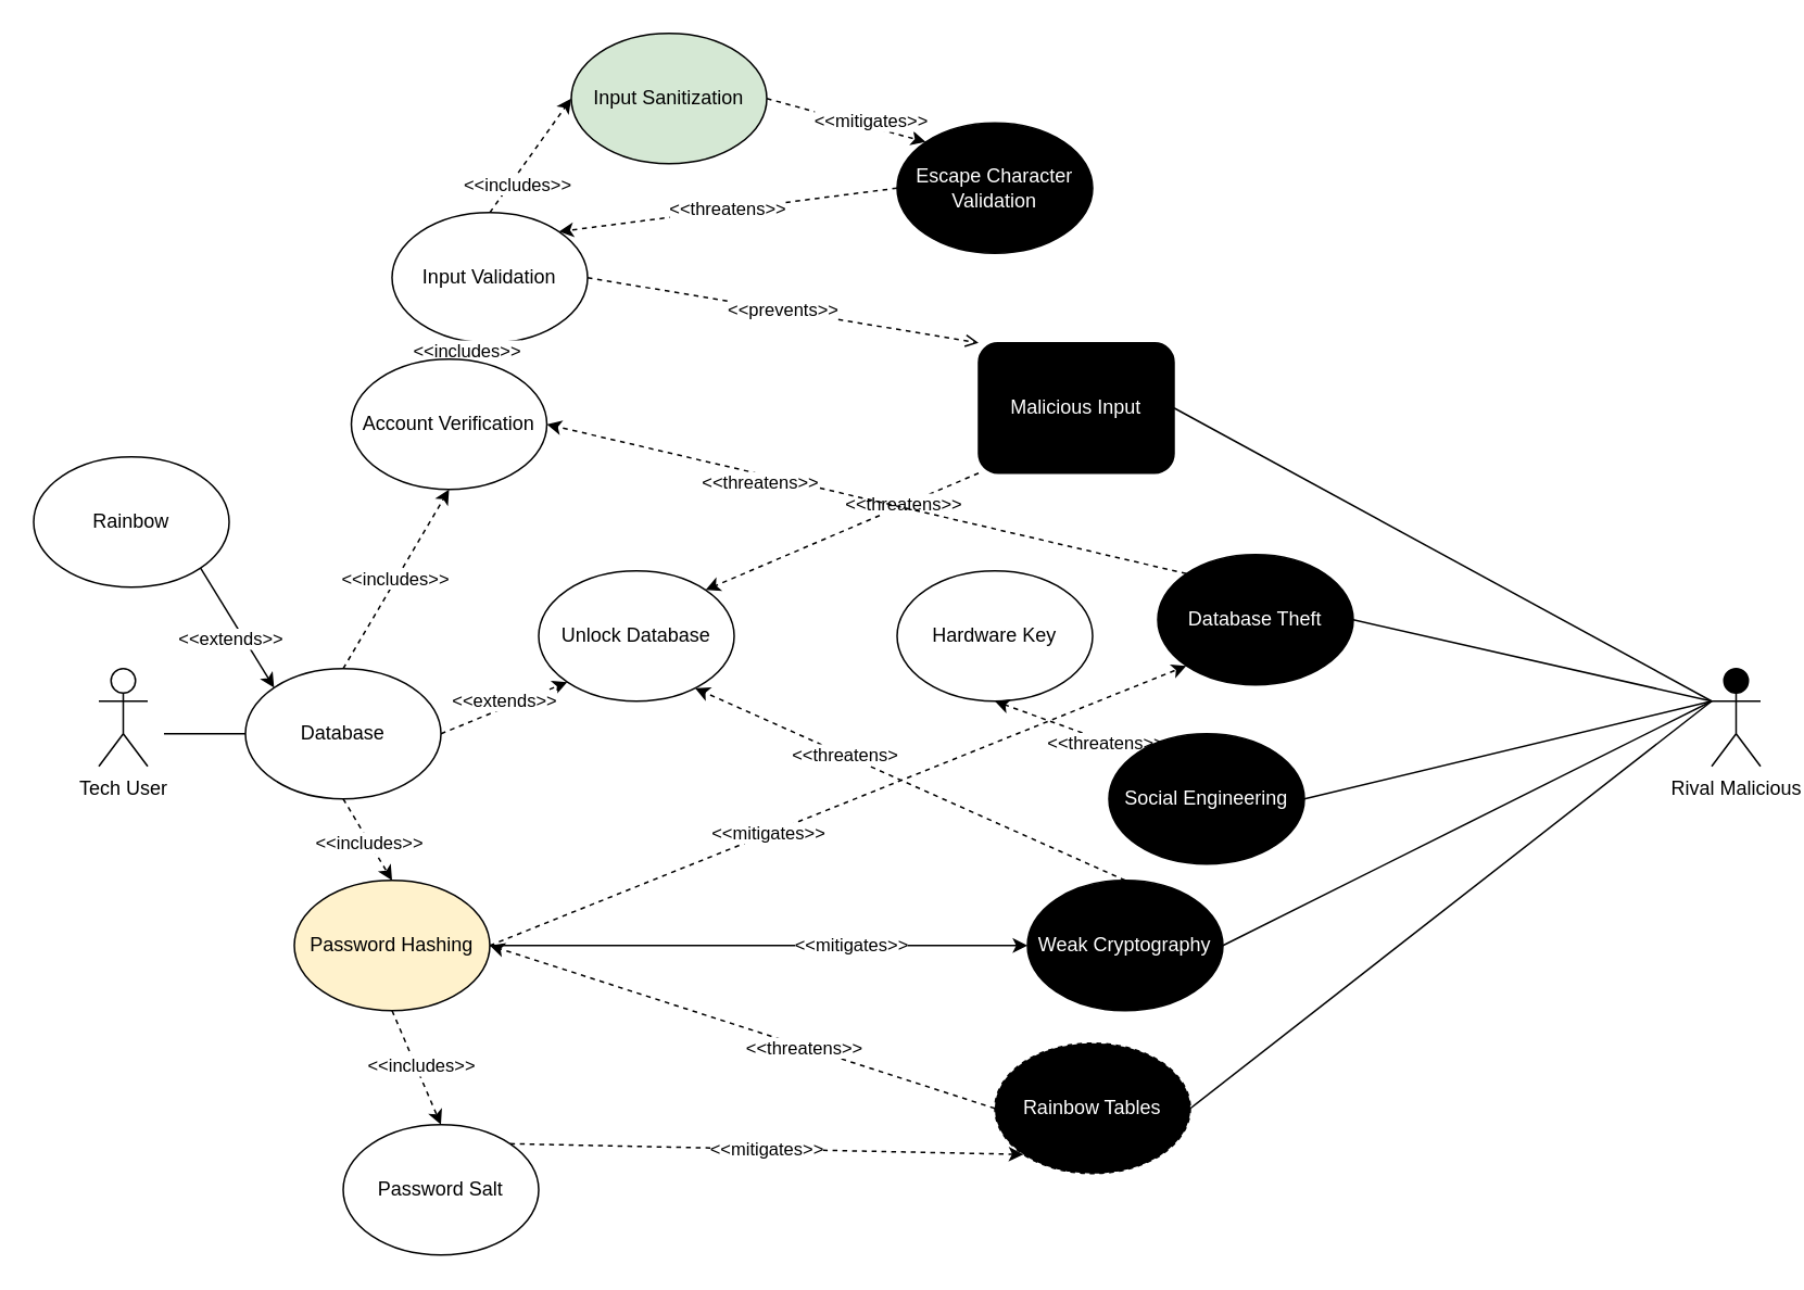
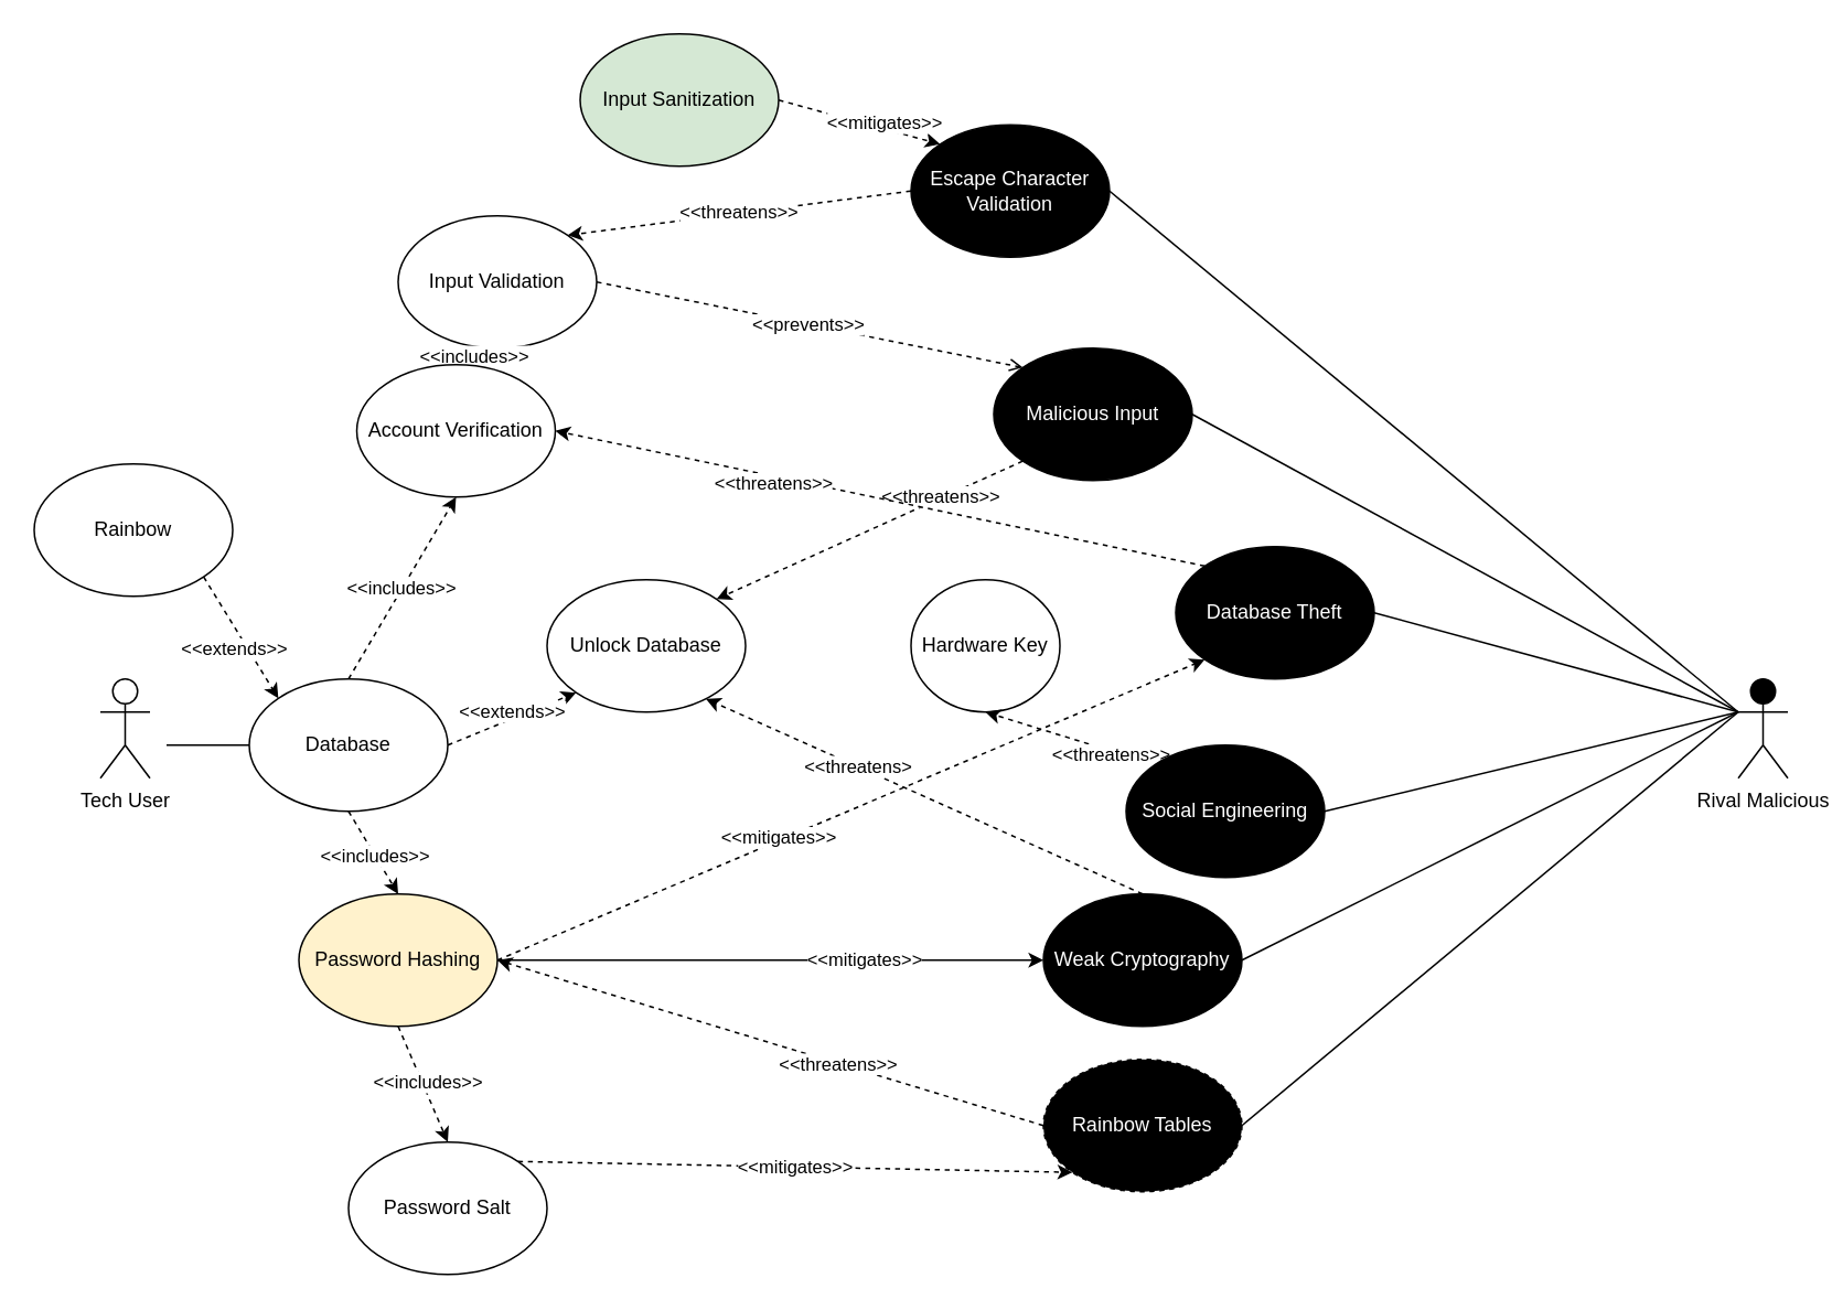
  <mxCell id="0" />
  <mxCell id="1" parent="0" />
  <mxCell id="2" value="Rival Malicious" style="shape=umlActor;verticalLabelPosition=bottom;verticalAlign=top;html=1;outlineConnect=0;fillColor=#000000;" vertex="1" parent="1"><mxGeometry x="1050" y="410" width="30" height="60" as="geometry" /></mxCell>
  <mxCell id="3" value="Tech User" style="shape=umlActor;verticalLabelPosition=bottom;verticalAlign=top;html=1;outlineConnect=0;fillColor=#FFFFFF;" vertex="1" parent="1"><mxGeometry x="60" y="410" width="30" height="60" as="geometry" /></mxCell>
  <mxCell id="4" style="rounded=0;orthogonalLoop=1;jettySize=auto;html=1;exitX=0.5;exitY=0;exitDx=0;exitDy=0;entryX=0.5;entryY=1;entryDx=0;entryDy=0;dashed=1;" edge="1" parent="1" source="11" target="30"><mxGeometry relative="1" as="geometry" /></mxCell>
  <mxCell id="5" value="&amp;lt;&amp;lt;includes&amp;gt;&amp;gt;" style="edgeLabel;html=1;align=center;verticalAlign=middle;resizable=0;points=[];" vertex="1" connectable="0" parent="4"><mxGeometry y="1" relative="1" as="geometry"><mxPoint as="offset" /></mxGeometry></mxCell>
  <mxCell id="6" style="rounded=0;orthogonalLoop=1;jettySize=auto;html=1;exitX=0.5;exitY=1;exitDx=0;exitDy=0;entryX=0.5;entryY=0;entryDx=0;entryDy=0;dashed=1;" edge="1" parent="1" source="11" target="25"><mxGeometry relative="1" as="geometry" /></mxCell>
  <mxCell id="7" value="&amp;lt;&amp;lt;includes&amp;gt;&amp;gt;" style="edgeLabel;html=1;align=center;verticalAlign=middle;resizable=0;points=[];" vertex="1" connectable="0" parent="6"><mxGeometry x="0.05" relative="1" as="geometry"><mxPoint as="offset" /></mxGeometry></mxCell>
  <mxCell id="8" style="edgeStyle=none;rounded=0;orthogonalLoop=1;jettySize=auto;html=1;exitX=1;exitY=0.5;exitDx=0;exitDy=0;entryX=0;entryY=1;entryDx=0;entryDy=0;dashed=1;" edge="1" parent="1" source="11" target="53"><mxGeometry relative="1" as="geometry" /></mxCell>
  <mxCell id="9" value="&amp;lt;&amp;lt;extends&amp;gt;&amp;gt;" style="edgeLabel;html=1;align=center;verticalAlign=middle;resizable=0;points=[];" vertex="1" connectable="0" parent="8"><mxGeometry x="0.151" relative="1" as="geometry"><mxPoint x="-6" y="-2" as="offset" /></mxGeometry></mxCell>
  <mxCell id="10" style="edgeStyle=none;rounded=0;orthogonalLoop=1;jettySize=auto;html=1;exitX=0;exitY=0.5;exitDx=0;exitDy=0;endArrow=none;endFill=0;" edge="1" parent="1" source="11"><mxGeometry relative="1" as="geometry"><mxPoint x="100" y="450" as="targetPoint" /></mxGeometry></mxCell>
  <mxCell id="11" value="Database" style="ellipse;whiteSpace=wrap;html=1;fillColor=#FFFFFF;" vertex="1" parent="1"><mxGeometry x="150" y="410" width="120" height="80" as="geometry" /></mxCell>
  <mxCell id="12" style="edgeStyle=none;rounded=0;orthogonalLoop=1;jettySize=auto;html=1;exitX=1;exitY=0.5;exitDx=0;exitDy=0;entryX=0;entryY=0;entryDx=0;entryDy=0;dashed=1;" edge="1" parent="1" source="14" target="33"><mxGeometry relative="1" as="geometry" /></mxCell>
  <mxCell id="13" value="&lt;div&gt;&amp;lt;&amp;lt;mitigates&amp;gt;&amp;gt;&lt;/div&gt;" style="edgeLabel;html=1;align=center;verticalAlign=middle;resizable=0;points=[];" vertex="1" connectable="0" parent="12"><mxGeometry x="0.28" y="4" relative="1" as="geometry"><mxPoint as="offset" /></mxGeometry></mxCell>
  <mxCell id="14" value="&lt;div&gt;Input Sanitization&lt;/div&gt;" style="ellipse;whiteSpace=wrap;html=1;fillColor=#d5e8d4;" vertex="1" parent="1"><mxGeometry x="350" y="20" width="120" height="80" as="geometry" /></mxCell>
- <mxCell id="15" style="rounded=0;orthogonalLoop=1;jettySize=auto;html=1;exitX=0.5;exitY=0;exitDx=0;exitDy=0;entryX=0;entryY=0.5;entryDx=0;entryDy=0;dashed=1;" edge="1" parent="1" source="18" target="14"><mxGeometry relative="1" as="geometry" /></mxCell>
- <mxCell id="16" value="&amp;lt;&amp;lt;includes&amp;gt;&amp;gt;" style="edgeLabel;html=1;align=center;verticalAlign=middle;resizable=0;points=[];" vertex="1" connectable="0" parent="15"><mxGeometry x="-0.44" y="-3" relative="1" as="geometry"><mxPoint as="offset" /></mxGeometry></mxCell>
  <mxCell id="17" value="&amp;lt;&amp;lt;prevents&amp;gt;&amp;gt;" style="edgeStyle=none;rounded=0;orthogonalLoop=1;jettySize=auto;html=1;exitX=1;exitY=0.5;exitDx=0;exitDy=0;entryX=0;entryY=0;entryDx=0;entryDy=0;dashed=1;endArrow=open;" edge="1" parent="1" source="18" target="37"><mxGeometry relative="1" as="geometry" /></mxCell>
  <mxCell id="18" value="&lt;div&gt;Input Validation&lt;br&gt;&lt;/div&gt;" style="ellipse;whiteSpace=wrap;html=1;fillColor=#FFFFFF;" vertex="1" parent="1"><mxGeometry x="240" y="130" width="120" height="80" as="geometry" /></mxCell>
  <mxCell id="19" style="rounded=0;orthogonalLoop=1;jettySize=auto;html=1;exitX=0.5;exitY=1;exitDx=0;exitDy=0;entryX=0.5;entryY=0;entryDx=0;entryDy=0;dashed=1;" edge="1" parent="1" source="25" target="27"><mxGeometry relative="1" as="geometry" /></mxCell>
  <mxCell id="20" value="&lt;div&gt;&amp;lt;&amp;lt;includes&amp;gt;&amp;gt;&lt;/div&gt;" style="edgeLabel;html=1;align=center;verticalAlign=middle;resizable=0;points=[];" vertex="1" connectable="0" parent="19"><mxGeometry y="3" relative="1" as="geometry"><mxPoint as="offset" /></mxGeometry></mxCell>
  <mxCell id="21" style="rounded=0;orthogonalLoop=1;jettySize=auto;html=1;exitX=1;exitY=0.5;exitDx=0;exitDy=0;entryX=0;entryY=1;entryDx=0;entryDy=0;dashed=1;" edge="1" parent="1" source="25" target="45"><mxGeometry relative="1" as="geometry" /></mxCell>
  <mxCell id="22" value="&amp;lt;&amp;lt;mitigates&amp;gt;&amp;gt;" style="edgeLabel;html=1;align=center;verticalAlign=middle;resizable=0;points=[];" vertex="1" connectable="0" parent="21"><mxGeometry x="0.028" y="34" relative="1" as="geometry"><mxPoint x="-37" y="50" as="offset" /></mxGeometry></mxCell>
  <mxCell id="23" style="edgeStyle=none;rounded=0;orthogonalLoop=1;jettySize=auto;html=1;exitX=1;exitY=0.5;exitDx=0;exitDy=0;entryX=0;entryY=0.5;entryDx=0;entryDy=0;dashed=0;" edge="1" parent="1" source="25" target="41"><mxGeometry relative="1" as="geometry" /></mxCell>
  <mxCell id="24" value="&amp;lt;&amp;lt;mitigates&amp;gt;&amp;gt;" style="edgeLabel;html=1;align=center;verticalAlign=middle;resizable=0;points=[];" vertex="1" connectable="0" parent="23"><mxGeometry x="0.338" y="1" relative="1" as="geometry"><mxPoint as="offset" /></mxGeometry></mxCell>
  <mxCell id="25" value="Password Hashing" style="ellipse;whiteSpace=wrap;html=1;fillColor=#fff2cc;" vertex="1" parent="1"><mxGeometry x="180" y="540" width="120" height="80" as="geometry" /></mxCell>
  <mxCell id="26" value="&lt;div&gt;&amp;lt;&amp;lt;mitigates&amp;gt;&amp;gt;&lt;/div&gt;" style="edgeStyle=none;rounded=0;orthogonalLoop=1;jettySize=auto;html=1;exitX=1;exitY=0;exitDx=0;exitDy=0;entryX=0;entryY=1;entryDx=0;entryDy=0;dashed=1;" edge="1" parent="1" source="27" target="49"><mxGeometry relative="1" as="geometry" /></mxCell>
  <mxCell id="27" value="Password Salt" style="ellipse;whiteSpace=wrap;html=1;fillColor=#FFFFFF;" vertex="1" parent="1"><mxGeometry x="210" y="690" width="120" height="80" as="geometry" /></mxCell>
  <mxCell id="28" style="rounded=0;orthogonalLoop=1;jettySize=auto;html=1;exitX=0.5;exitY=0;exitDx=0;exitDy=0;entryX=0.5;entryY=1;entryDx=0;entryDy=0;dashed=1;" edge="1" parent="1" source="30" target="18"><mxGeometry relative="1" as="geometry" /></mxCell>
  <mxCell id="29" value="&amp;lt;&amp;lt;includes&amp;gt;&amp;gt;" style="edgeLabel;html=1;align=center;verticalAlign=middle;resizable=0;points=[];" vertex="1" connectable="0" parent="28"><mxGeometry x="-0.109" y="1" relative="1" as="geometry"><mxPoint as="offset" /></mxGeometry></mxCell>
  <mxCell id="30" value="Account Verification" style="ellipse;whiteSpace=wrap;html=1;fillColor=#FFFFFF;" vertex="1" parent="1"><mxGeometry x="215" y="220" width="120" height="80" as="geometry" /></mxCell>
  <mxCell id="31" value="&amp;lt;&amp;lt;threatens&amp;gt;&amp;gt;" style="edgeStyle=none;rounded=0;orthogonalLoop=1;jettySize=auto;html=1;exitX=0;exitY=0.5;exitDx=0;exitDy=0;entryX=1;entryY=0;entryDx=0;entryDy=0;dashed=1;" edge="1" parent="1" source="33" target="18"><mxGeometry relative="1" as="geometry" /></mxCell>
+ <mxCell id="32" style="edgeStyle=none;rounded=0;orthogonalLoop=1;jettySize=auto;html=1;exitX=1;exitY=0.5;exitDx=0;exitDy=0;entryX=0;entryY=0.333;entryDx=0;entryDy=0;entryPerimeter=0;endArrow=none;endFill=0;" edge="1" parent="1" source="33" target="2"><mxGeometry relative="1" as="geometry" /></mxCell>
  <mxCell id="33" value="Escape Character Validation" style="ellipse;whiteSpace=wrap;html=1;fillColor=#000000;fontColor=#FFFFFF;" vertex="1" parent="1"><mxGeometry x="550" y="75" width="120" height="80" as="geometry" /></mxCell>
  <mxCell id="34" style="edgeStyle=none;rounded=0;orthogonalLoop=1;jettySize=auto;html=1;exitX=0;exitY=1;exitDx=0;exitDy=0;entryX=1;entryY=0;entryDx=0;entryDy=0;dashed=1;" edge="1" parent="1" source="37" target="53"><mxGeometry relative="1" as="geometry" /></mxCell>
  <mxCell id="35" value="&amp;lt;&amp;lt;threatens&amp;gt;&amp;gt;" style="edgeLabel;html=1;align=center;verticalAlign=middle;resizable=0;points=[];" vertex="1" connectable="0" parent="34"><mxGeometry x="-0.454" y="-1" relative="1" as="geometry"><mxPoint as="offset" /></mxGeometry></mxCell>
  <mxCell id="36" style="edgeStyle=none;rounded=0;orthogonalLoop=1;jettySize=auto;html=1;exitX=1;exitY=0.5;exitDx=0;exitDy=0;entryX=0;entryY=0.333;entryDx=0;entryDy=0;entryPerimeter=0;endArrow=none;endFill=0;" edge="1" parent="1" source="37" target="2"><mxGeometry relative="1" as="geometry" /></mxCell>
- <mxCell id="37" value="Malicious Input" style="whiteSpace=wrap;html=1;fillColor=#000000;fontColor=#FFFFFF;rounded=1;" vertex="1" parent="1"><mxGeometry x="600" y="210" width="120" height="80" as="geometry" /></mxCell>
+ <mxCell id="37" value="Malicious Input" style="ellipse;whiteSpace=wrap;html=1;fillColor=#000000;fontColor=#FFFFFF;" vertex="1" parent="1"><mxGeometry x="600" y="210" width="120" height="80" as="geometry" /></mxCell>
  <mxCell id="38" style="edgeStyle=none;rounded=0;orthogonalLoop=1;jettySize=auto;html=1;exitX=0.5;exitY=0;exitDx=0;exitDy=0;entryX=0.8;entryY=0.9;entryDx=0;entryDy=0;entryPerimeter=0;dashed=1;" edge="1" parent="1" source="41" target="53"><mxGeometry relative="1" as="geometry" /></mxCell>
  <mxCell id="39" value="&amp;lt;&amp;lt;threatens&amp;gt;" style="edgeLabel;html=1;align=center;verticalAlign=middle;resizable=0;points=[];" vertex="1" connectable="0" parent="38"><mxGeometry x="0.14" y="2" relative="1" as="geometry"><mxPoint x="-21" y="-12" as="offset" /></mxGeometry></mxCell>
  <mxCell id="40" style="edgeStyle=none;rounded=0;orthogonalLoop=1;jettySize=auto;html=1;exitX=1;exitY=0.5;exitDx=0;exitDy=0;endArrow=none;endFill=0;" edge="1" parent="1" source="41"><mxGeometry relative="1" as="geometry"><mxPoint x="1050" y="430" as="targetPoint" /></mxGeometry></mxCell>
  <mxCell id="41" value="Weak Cryptography" style="ellipse;whiteSpace=wrap;html=1;fillColor=#000000;fontColor=#FFFFFF;" vertex="1" parent="1"><mxGeometry x="630" y="540" width="120" height="80" as="geometry" /></mxCell>
  <mxCell id="42" style="edgeStyle=none;rounded=0;orthogonalLoop=1;jettySize=auto;html=1;exitX=0;exitY=0;exitDx=0;exitDy=0;entryX=1;entryY=0.5;entryDx=0;entryDy=0;dashed=1;" edge="1" parent="1" source="45" target="30"><mxGeometry relative="1" as="geometry" /></mxCell>
  <mxCell id="43" value="&amp;lt;&amp;lt;threatens&amp;gt;&amp;gt;" style="edgeLabel;html=1;align=center;verticalAlign=middle;resizable=0;points=[];" vertex="1" connectable="0" parent="42"><mxGeometry x="0.164" relative="1" as="geometry"><mxPoint x="-33" y="-3" as="offset" /></mxGeometry></mxCell>
  <mxCell id="44" style="edgeStyle=none;rounded=0;orthogonalLoop=1;jettySize=auto;html=1;exitX=1;exitY=0.5;exitDx=0;exitDy=0;endArrow=none;endFill=0;" edge="1" parent="1" source="45"><mxGeometry relative="1" as="geometry"><mxPoint x="1050" y="430" as="targetPoint" /></mxGeometry></mxCell>
- <mxCell id="45" value="&lt;div&gt;Database Theft&lt;/div&gt;" style="ellipse;whiteSpace=wrap;html=1;fillColor=#000000;fontColor=#FFFFFF;" vertex="1" parent="1"><mxGeometry x="710" y="340" width="120" height="80" as="geometry" /></mxCell>
+ <mxCell id="45" value="&lt;div&gt;Database Theft&lt;/div&gt;" style="ellipse;whiteSpace=wrap;html=1;fillColor=#000000;fontColor=#FFFFFF;" vertex="1" parent="1"><mxGeometry x="710" y="330" width="120" height="80" as="geometry" /></mxCell>
  <mxCell id="46" style="edgeStyle=none;rounded=0;orthogonalLoop=1;jettySize=auto;html=1;exitX=0;exitY=0.5;exitDx=0;exitDy=0;dashed=1;" edge="1" parent="1" source="49"><mxGeometry relative="1" as="geometry"><mxPoint x="300" y="580" as="targetPoint" /></mxGeometry></mxCell>
  <mxCell id="47" value="&amp;lt;&amp;lt;threatens&amp;gt;&amp;gt;" style="edgeLabel;html=1;align=center;verticalAlign=middle;resizable=0;points=[];" vertex="1" connectable="0" parent="46"><mxGeometry x="-0.245" relative="1" as="geometry"><mxPoint as="offset" /></mxGeometry></mxCell>
  <mxCell id="48" style="edgeStyle=none;rounded=0;orthogonalLoop=1;jettySize=auto;html=1;exitX=1;exitY=0.5;exitDx=0;exitDy=0;endArrow=none;endFill=0;" edge="1" parent="1" source="49"><mxGeometry relative="1" as="geometry"><mxPoint x="1050" y="430" as="targetPoint" /></mxGeometry></mxCell>
- <mxCell id="49" value="Rainbow Tables" style="ellipse;whiteSpace=wrap;html=1;fillColor=#000000;fontColor=#FFFFFF;dashed=1;" vertex="1" parent="1"><mxGeometry x="610" y="640" width="120" height="80" as="geometry" /></mxCell>
- <mxCell id="50" style="rounded=0;orthogonalLoop=1;jettySize=auto;html=1;exitX=1;exitY=1;exitDx=0;exitDy=0;entryX=0;entryY=0;entryDx=0;entryDy=0;dashed=0;" edge="1" parent="1" source="52" target="11"><mxGeometry relative="1" as="geometry" /></mxCell>
+ <mxCell id="49" value="Rainbow Tables" style="ellipse;whiteSpace=wrap;html=1;fillColor=#000000;fontColor=#FFFFFF;dashed=1;" vertex="1" parent="1"><mxGeometry x="630" y="640" width="120" height="80" as="geometry" /></mxCell>
+ <mxCell id="50" style="rounded=0;orthogonalLoop=1;jettySize=auto;html=1;exitX=1;exitY=1;exitDx=0;exitDy=0;entryX=0;entryY=0;entryDx=0;entryDy=0;dashed=1;" edge="1" parent="1" source="52" target="11"><mxGeometry relative="1" as="geometry" /></mxCell>
  <mxCell id="51" value="&amp;lt;&amp;lt;extends&amp;gt;&amp;gt;" style="edgeLabel;html=1;align=center;verticalAlign=middle;resizable=0;points=[];" vertex="1" connectable="0" parent="50"><mxGeometry x="0.077" y="-7" relative="1" as="geometry"><mxPoint as="offset" /></mxGeometry></mxCell>
  <mxCell id="52" value="Rainbow" style="ellipse;whiteSpace=wrap;html=1;fillColor=#FFFFFF;" vertex="1" parent="1"><mxGeometry x="20" y="280" width="120" height="80" as="geometry" /></mxCell>
  <mxCell id="53" value="Unlock Database" style="ellipse;whiteSpace=wrap;html=1;fillColor=#FFFFFF;" vertex="1" parent="1"><mxGeometry x="330" y="350" width="120" height="80" as="geometry" /></mxCell>
- <mxCell id="54" value="Hardware Key" style="ellipse;whiteSpace=wrap;html=1;fillColor=#FFFFFF;" vertex="1" parent="1"><mxGeometry x="550" y="350" width="120" height="80" as="geometry" /></mxCell>
+ <mxCell id="54" value="Hardware Key" style="ellipse;whiteSpace=wrap;html=1;fillColor=#FFFFFF;" vertex="1" parent="1"><mxGeometry x="550" y="350" width="90" height="80" as="geometry" /></mxCell>
  <mxCell id="55" style="edgeStyle=none;rounded=0;orthogonalLoop=1;jettySize=auto;html=1;exitX=0;exitY=1;exitDx=0;exitDy=0;dashed=1;" edge="1" parent="1" source="53" target="53"><mxGeometry relative="1" as="geometry" /></mxCell>
  <mxCell id="56" style="edgeStyle=none;rounded=0;orthogonalLoop=1;jettySize=auto;html=1;exitX=0;exitY=0;exitDx=0;exitDy=0;entryX=0.5;entryY=1;entryDx=0;entryDy=0;dashed=1;" edge="1" parent="1" source="59" target="54"><mxGeometry relative="1" as="geometry" /></mxCell>
  <mxCell id="57" value="&amp;lt;&amp;lt;threatens&amp;gt;&amp;gt;" style="edgeLabel;html=1;align=center;verticalAlign=middle;resizable=0;points=[];" vertex="1" connectable="0" parent="56"><mxGeometry x="-0.096" y="2" relative="1" as="geometry"><mxPoint x="20" y="6" as="offset" /></mxGeometry></mxCell>
  <mxCell id="58" style="edgeStyle=none;rounded=0;orthogonalLoop=1;jettySize=auto;html=1;exitX=1;exitY=0.5;exitDx=0;exitDy=0;endArrow=none;endFill=0;" edge="1" parent="1" source="59"><mxGeometry relative="1" as="geometry"><mxPoint x="1050" y="430" as="targetPoint" /></mxGeometry></mxCell>
  <mxCell id="59" value="Social Engineering" style="ellipse;whiteSpace=wrap;html=1;fillColor=#000000;fontColor=#FFFFFF;" vertex="1" parent="1"><mxGeometry x="680" y="450" width="120" height="80" as="geometry" /></mxCell>
